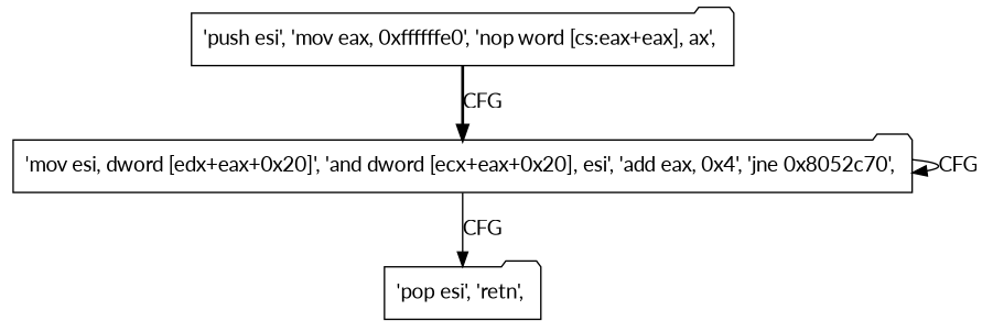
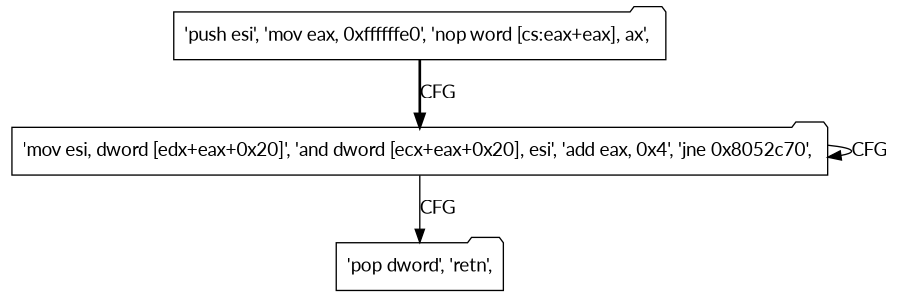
  digraph {
    fontname=Lato
    node [shape=folder fontname=Lato]
    edge [style=solid fontname=Lato]
    n1 [label="'push esi', 'mov eax, 0xffffffe0', 'nop word [cs:eax+eax], ax', "]
    n2 [label="'mov esi, dword [edx+eax+0x20]', 'and dword [ecx+eax+0x20], esi', 'add eax, 0x4', 'jne 0x8052c70', "]
-   n3 [label="'pop esi', 'retn', "]
+   n3 [label="'pop dword', 'retn',"]
    n1 -> n2 [label=CFG style=bold]
    n2 -> n2 [label=CFG]
    n2 -> n3 [label=CFG]
  }
